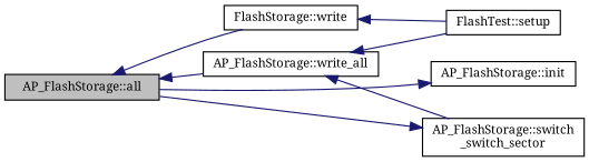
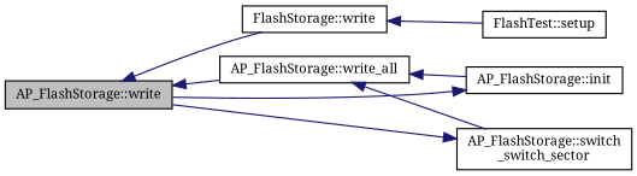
  digraph {
    fontname="Noto Serif"
    rankdir=LR
    node [color=black fillcolor=white fontname="Noto Serif" fontsize=10 shape=record style=filled]
    edge [color=midnightblue dir=back fontname="Noto Serif" fontsize=10 labelfontname=Helvetica labelfontsize=10 style=solid]
-   n1 [fillcolor=grey75 fontcolor=black height=0.2 label="AP_FlashStorage::all" width=0.4]
+   n1 [fillcolor=grey75 fontcolor=black height=0.2 label="AP_FlashStorage::write" width=0.4]
    n2 [height=0.2 label="FlashStorage::write" width=0.4]
    n3 [height=0.2 label="AP_FlashStorage::write_all" width=0.4]
    n4 [height=0.2 label="FlashTest::setup" width=0.4]
    n5 [height=0.2 label="AP_FlashStorage::init" width=0.4]
    n6 [height=0.2 label="AP_FlashStorage::switch\l_switch_sector" width=0.4]
    n1 -> n2
    n1 -> n3
    n2 -> n4
-   n3 -> n4
+   n3 -> n5
    n3 -> n6
    n5 -> n1
    n6 -> n1
  }
